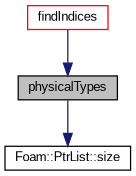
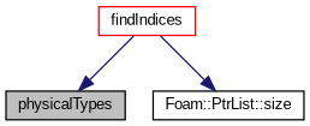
  digraph {
    fontname="Liberation Sans"
    rankdir=TB
    node [color=black fontname="Liberation Sans" fontsize=10 shape=record]
    edge [color=midnightblue fontname="Liberation Sans" fontsize=10 labelfontname=FreeSans labelfontsize=10 style=solid]
    n1 [fillcolor=grey75 fontcolor=black height=0.2 label=physicalTypes style=filled width=0.4]
    n2 [height=0.2 label="Foam::PtrList::size" width=0.4]
    n3 [color=red height=0.2 label=findIndices width=0.4]
-   n1 -> n2
+   n3 -> n2
    n3 -> n1
  }
